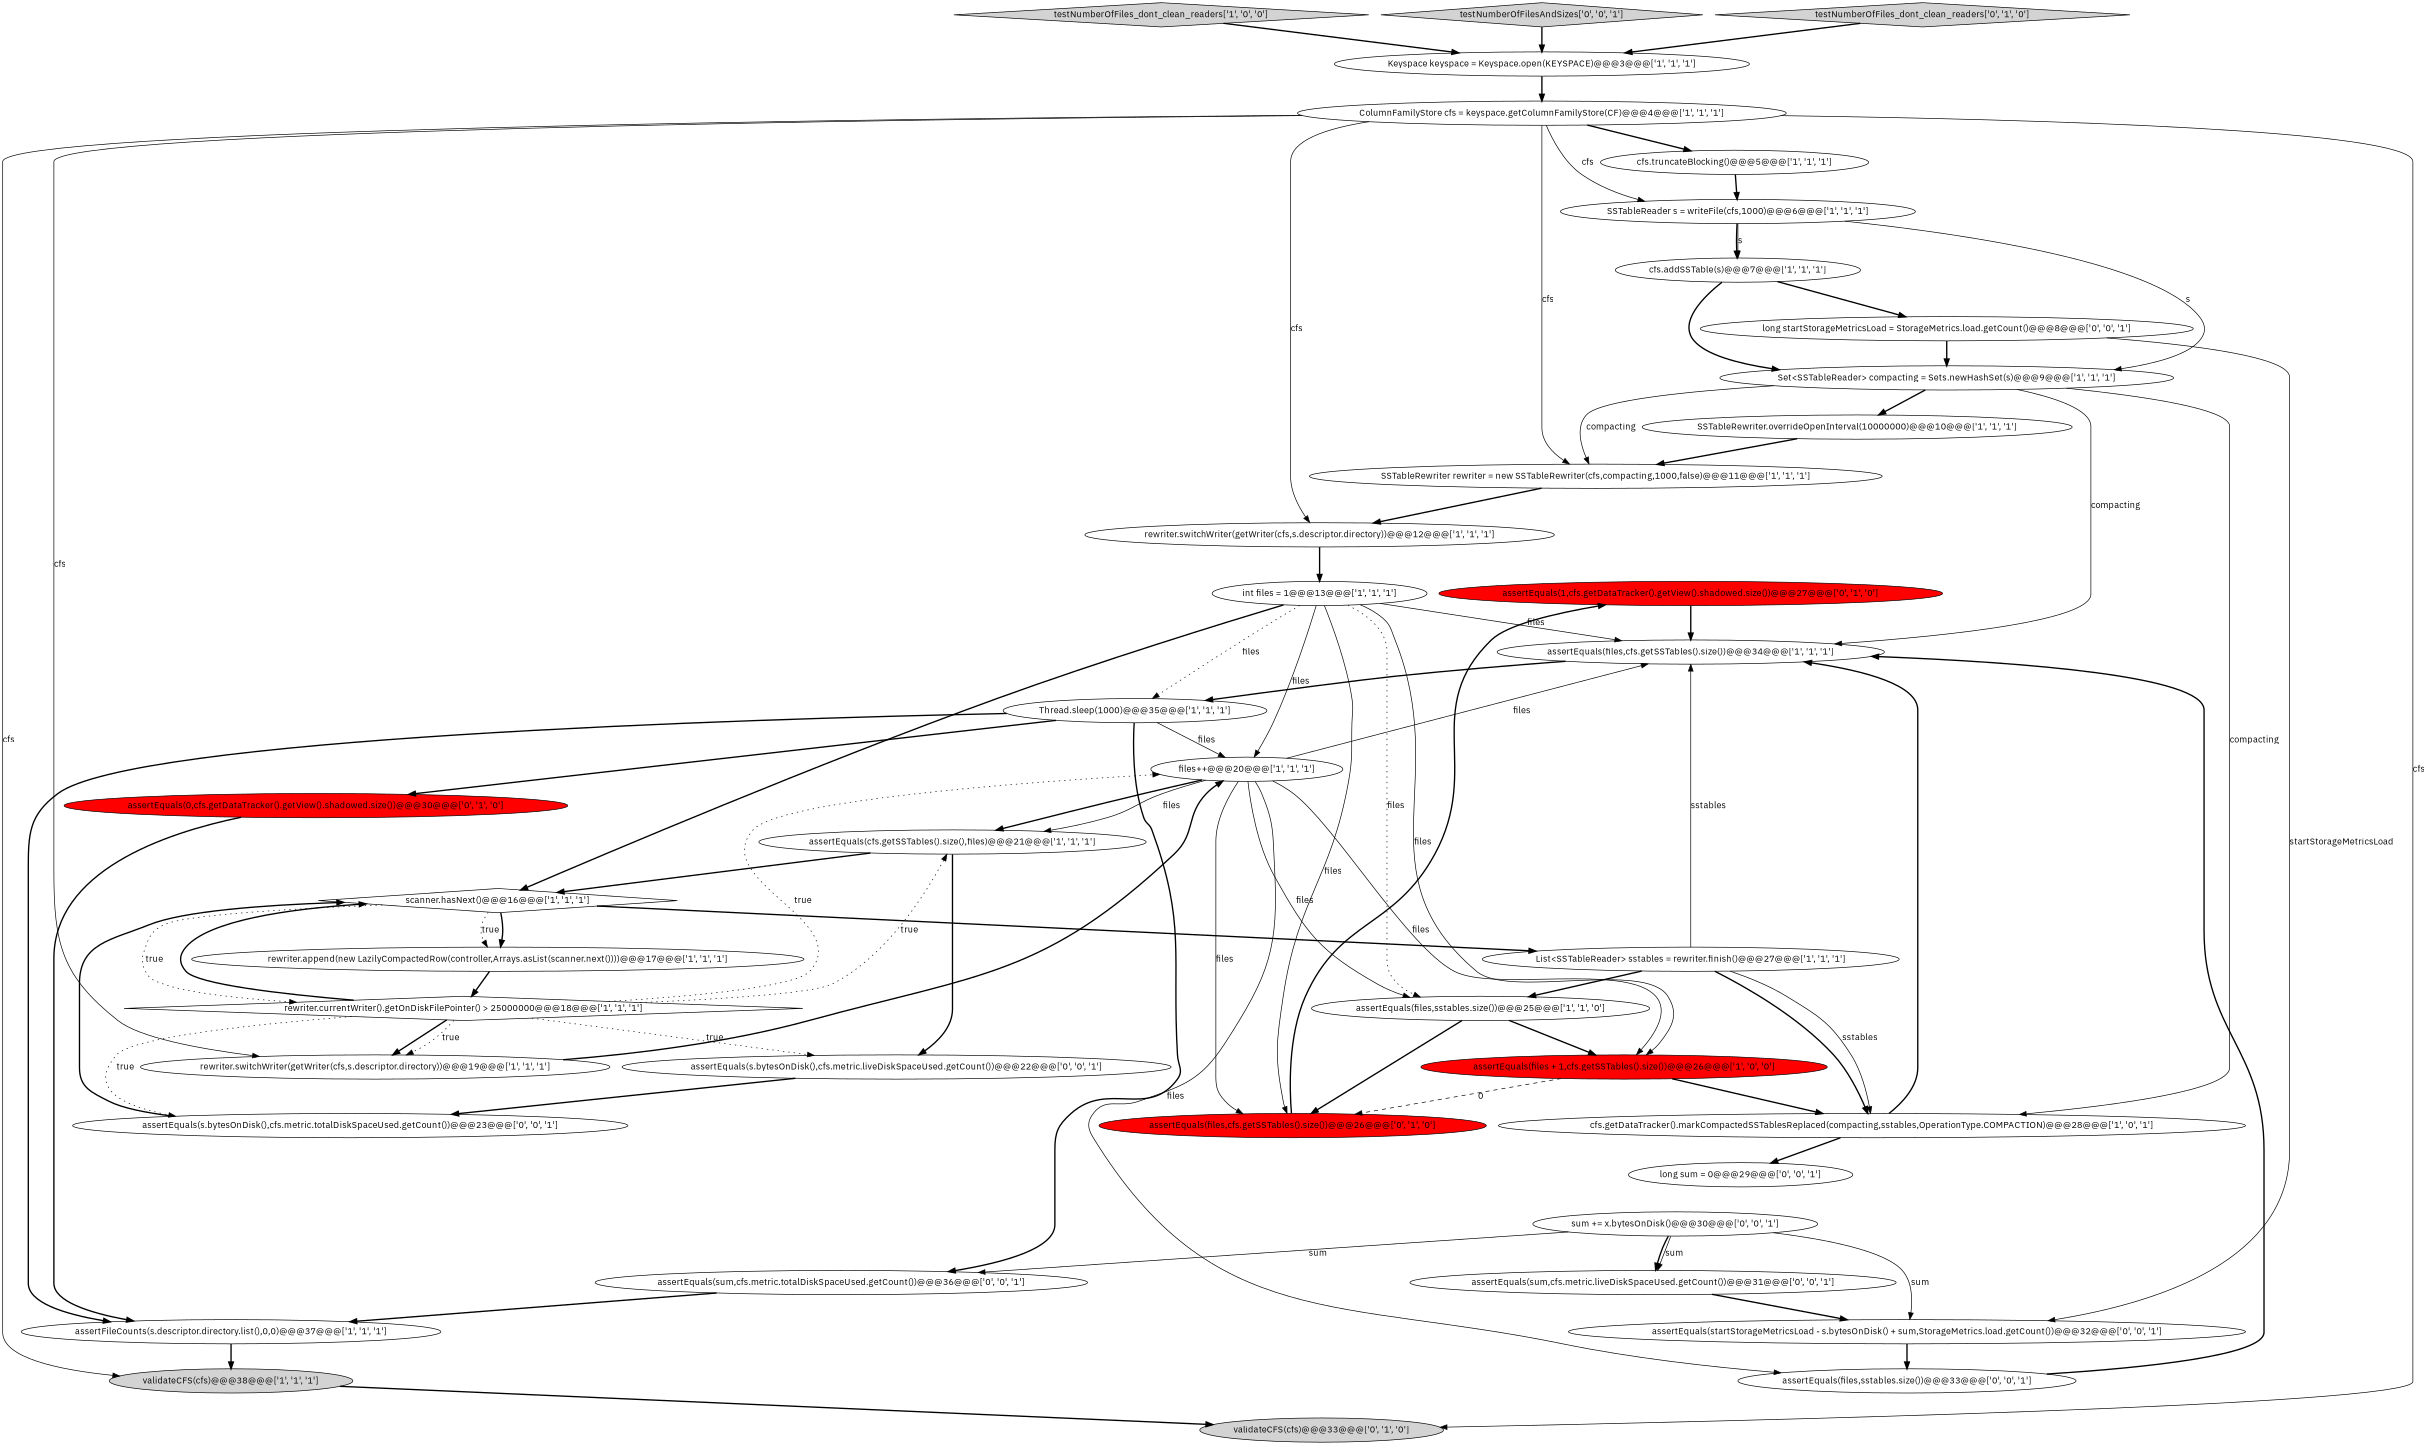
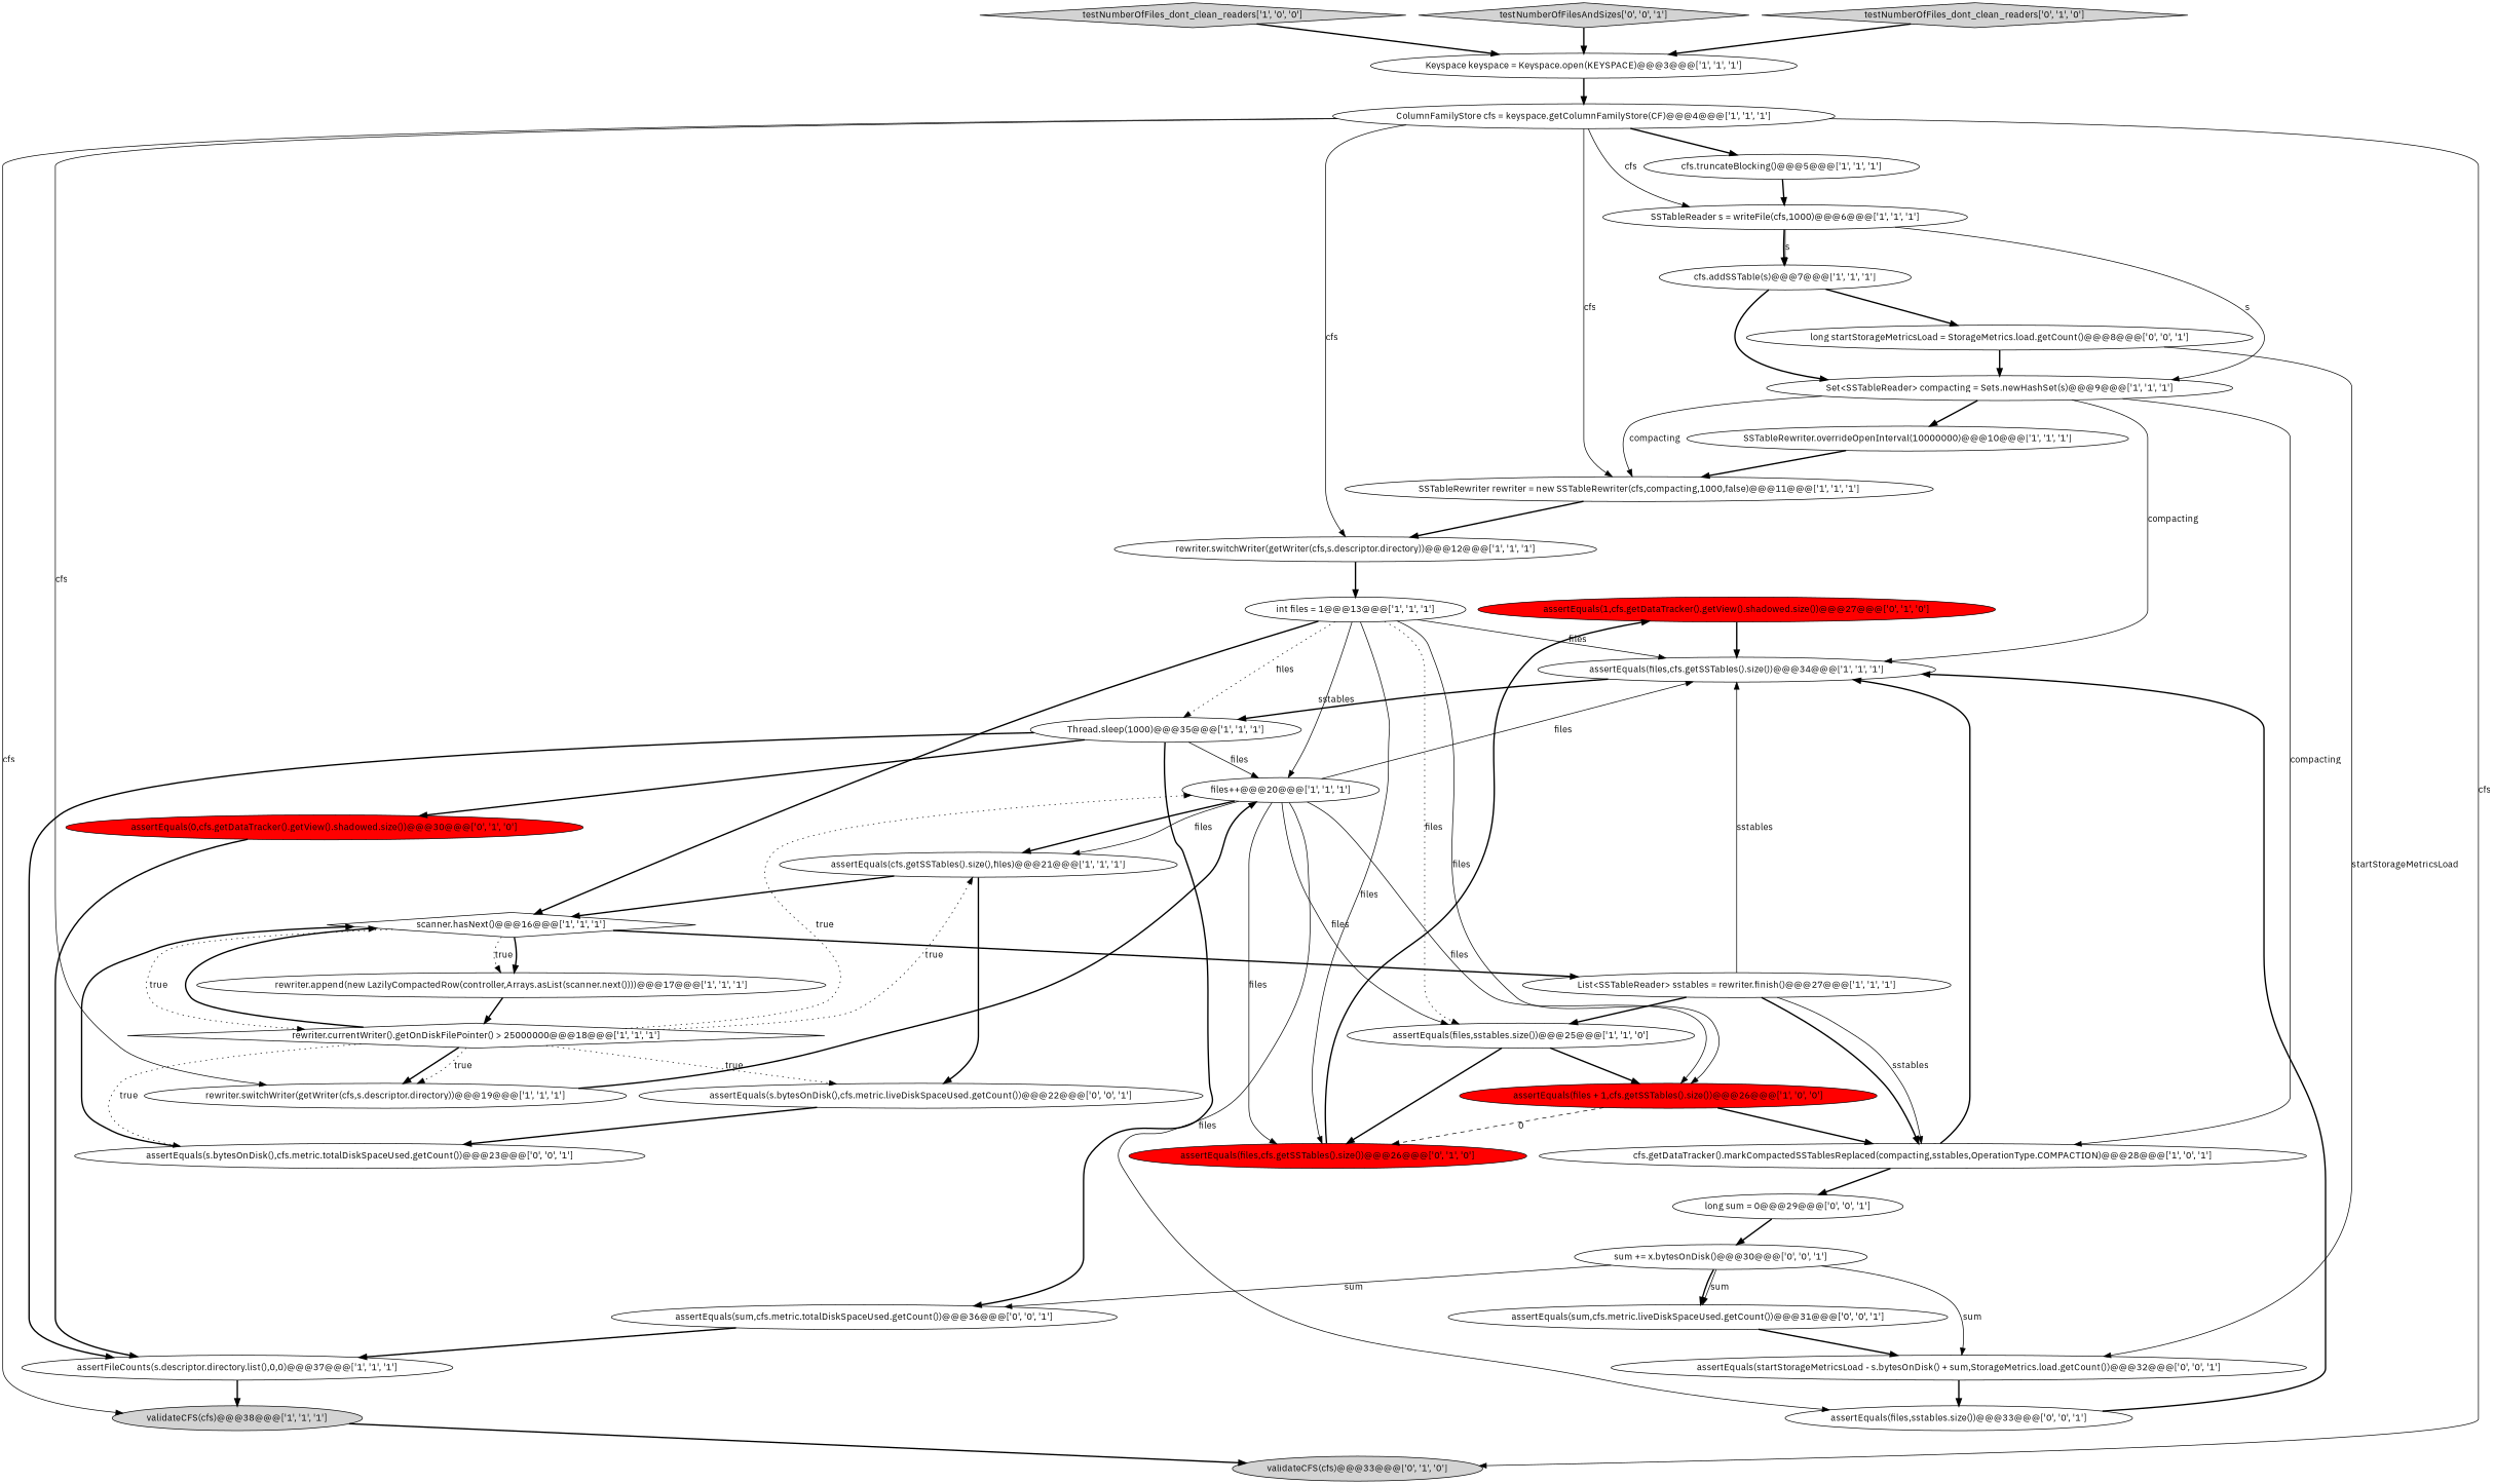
  digraph {
    fontname="IBM Plex Sans"
    node [fillcolor=white fontname="IBM Plex Sans" shape=ellipse style=filled]
    edge [fontname="IBM Plex Sans" style=bold]
    n1 [fillcolor=red label="assertEquals(1,cfs.getDataTracker().getView().shadowed.size())@@@27@@@['0', '1', '0']"]
    n2 [label="assertEquals(files,cfs.getSSTables().size())@@@34@@@['1', '1', '1']"]
    n3 [label="Thread.sleep(1000)@@@35@@@['1', '1', '1']"]
    n4 [label="rewriter.switchWriter(getWriter(cfs,s.descriptor.directory))@@@19@@@['1', '1', '1']"]
    n5 [label="files++@@@20@@@['1', '1', '1']"]
    n6 [label="assertEquals(files,sstables.size())@@@25@@@['1', '1', '0']"]
    n7 [fillcolor=red label="assertEquals(files + 1,cfs.getSSTables().size())@@@26@@@['1', '0', '0']"]
    n8 [fillcolor=red label="assertEquals(files,cfs.getSSTables().size())@@@26@@@['0', '1', '0']"]
    n9 [label="assertEquals(files,sstables.size())@@@33@@@['0', '0', '1']"]
    n10 [label="assertEquals(cfs.getSSTables().size(),files)@@@21@@@['1', '1', '1']"]
    n11 [label="assertFileCounts(s.descriptor.directory.list(),0,0)@@@37@@@['1', '1', '1']"]
    n12 [label="assertEquals(sum,cfs.metric.totalDiskSpaceUsed.getCount())@@@36@@@['0', '0', '1']"]
    n13 [fillcolor=red label="assertEquals(0,cfs.getDataTracker().getView().shadowed.size())@@@30@@@['0', '1', '0']"]
    n14 [label="assertEquals(s.bytesOnDisk(),cfs.metric.totalDiskSpaceUsed.getCount())@@@23@@@['0', '0', '1']"]
    n15 [label="scanner.hasNext()@@@16@@@['1', '1', '1']" shape=diamond]
    n16 [label="List<SSTableReader> sstables = rewriter.finish()@@@27@@@['1', '1', '1']"]
    n17 [label="rewriter.currentWriter().getOnDiskFilePointer() > 25000000@@@18@@@['1', '1', '1']" shape=diamond]
    n18 [label="rewriter.append(new LazilyCompactedRow(controller,Arrays.asList(scanner.next())))@@@17@@@['1', '1', '1']"]
    n19 [label="rewriter.switchWriter(getWriter(cfs,s.descriptor.directory))@@@12@@@['1', '1', '1']"]
    n20 [label="int files = 1@@@13@@@['1', '1', '1']"]
    n21 [fillcolor=lightgray label="testNumberOfFiles_dont_clean_readers['1', '0', '0']" shape=diamond]
    n22 [label="Keyspace keyspace = Keyspace.open(KEYSPACE)@@@3@@@['1', '1', '1']"]
    n23 [label="ColumnFamilyStore cfs = keyspace.getColumnFamilyStore(CF)@@@4@@@['1', '1', '1']"]
    n24 [label="assertEquals(sum,cfs.metric.liveDiskSpaceUsed.getCount())@@@31@@@['0', '0', '1']"]
    n25 [label="assertEquals(startStorageMetricsLoad - s.bytesOnDisk() + sum,StorageMetrics.load.getCount())@@@32@@@['0', '0', '1']"]
    n26 [fillcolor=lightgray label="validateCFS(cfs)@@@38@@@['1', '1', '1']"]
    n27 [fillcolor=lightgray label="validateCFS(cfs)@@@33@@@['0', '1', '0']"]
    n28 [label="cfs.getDataTracker().markCompactedSSTablesReplaced(compacting,sstables,OperationType.COMPACTION)@@@28@@@['1', '0', '1']"]
    n29 [label="long sum = 0@@@29@@@['0', '0', '1']"]
    n30 [label="cfs.truncateBlocking()@@@5@@@['1', '1', '1']"]
    n31 [label="SSTableReader s = writeFile(cfs,1000)@@@6@@@['1', '1', '1']"]
    n32 [label="Set<SSTableReader> compacting = Sets.newHashSet(s)@@@9@@@['1', '1', '1']"]
    n33 [label="cfs.addSSTable(s)@@@7@@@['1', '1', '1']"]
    n34 [label="long startStorageMetricsLoad = StorageMetrics.load.getCount()@@@8@@@['0', '0', '1']"]
    n35 [label="SSTableRewriter.overrideOpenInterval(10000000)@@@10@@@['1', '1', '1']"]
    n36 [label="SSTableRewriter rewriter = new SSTableRewriter(cfs,compacting,1000,false)@@@11@@@['1', '1', '1']"]
    n37 [fillcolor=lightgray label="testNumberOfFilesAndSizes['0', '0', '1']" shape=diamond]
    n38 [label="sum += x.bytesOnDisk()@@@30@@@['0', '0', '1']"]
    n39 [label="assertEquals(s.bytesOnDisk(),cfs.metric.liveDiskSpaceUsed.getCount())@@@22@@@['0', '0', '1']"]
    n40 [fillcolor=lightgray label="testNumberOfFiles_dont_clean_readers['0', '1', '0']" shape=diamond]
    n1 -> n2
    n2 -> n3
    n3 -> n5 [label=files style=solid]
    n3 -> n11
    n3 -> n12
    n3 -> n13
    n4 -> n5
    n5 -> n2 [label=files style=solid]
    n5 -> n6 [label=files style=solid]
    n5 -> n7 [label=files style=solid]
    n5 -> n8 [label=files style=solid]
    n5 -> n9 [label=files style=solid]
    n5 -> n10
    n5 -> n10 [label=files style=solid]
    n6 -> n7
    n6 -> n8
    n7 -> n8 [label=0 style=dashed]
    n7 -> n28
    n8 -> n1
    n9 -> n2
    n10 -> n15
    n10 -> n39
    n11 -> n26
    n12 -> n11
    n13 -> n11
    n14 -> n15
    n15 -> n16
    n15 -> n17 [label=true style=dotted]
    n15 -> n18
    n15 -> n18 [label=true style=dotted]
    n16 -> n2 [label=sstables style=solid]
    n16 -> n6
    n16 -> n28
    n16 -> n28 [label=sstables style=solid]
    n17 -> n4
    n17 -> n4 [label=true style=dotted]
    n17 -> n5 [label=true style=dotted]
    n17 -> n10 [label=true style=dotted]
    n17 -> n14 [label=true style=dotted]
    n17 -> n15
    n17 -> n39 [label=true style=dotted]
    n18 -> n17
    n19 -> n20
    n20 -> n2 [label=files style=solid]
    n20 -> n3 [label=files style=dotted]
-   n20 -> n5 [label=files style=solid]
+   n20 -> n5 [label=sstables style=solid]
    n20 -> n6 [label=files style=dotted]
    n20 -> n7 [label=files style=solid]
    n20 -> n8 [label=files style=solid]
    n20 -> n15
    n21 -> n22
    n22 -> n23
    n23 -> n4 [label=cfs style=solid]
    n23 -> n19 [label=cfs style=solid]
    n23 -> n26 [label=cfs style=solid]
    n23 -> n27 [label=cfs style=solid]
    n23 -> n30
    n23 -> n31 [label=cfs style=solid]
    n23 -> n36 [label=cfs style=solid]
    n24 -> n25
    n25 -> n9
    n26 -> n27
    n28 -> n2
    n28 -> n29
+   n29 -> n38
    n30 -> n31
    n31 -> n32 [label=s style=solid]
    n31 -> n33 [label=s style=solid]
    n31 -> n33
    n32 -> n2 [label=compacting style=solid]
    n32 -> n28 [label=compacting style=solid]
    n32 -> n35
    n32 -> n36 [label=compacting style=solid]
    n33 -> n32
    n33 -> n34
    n34 -> n25 [label=startStorageMetricsLoad style=solid]
    n34 -> n32
    n35 -> n36
    n36 -> n19
    n37 -> n22
    n38 -> n12 [label=sum style=solid]
    n38 -> n24
    n38 -> n24 [label=sum style=solid]
    n38 -> n25 [label=sum style=solid]
    n39 -> n14
    n40 -> n22
  }
